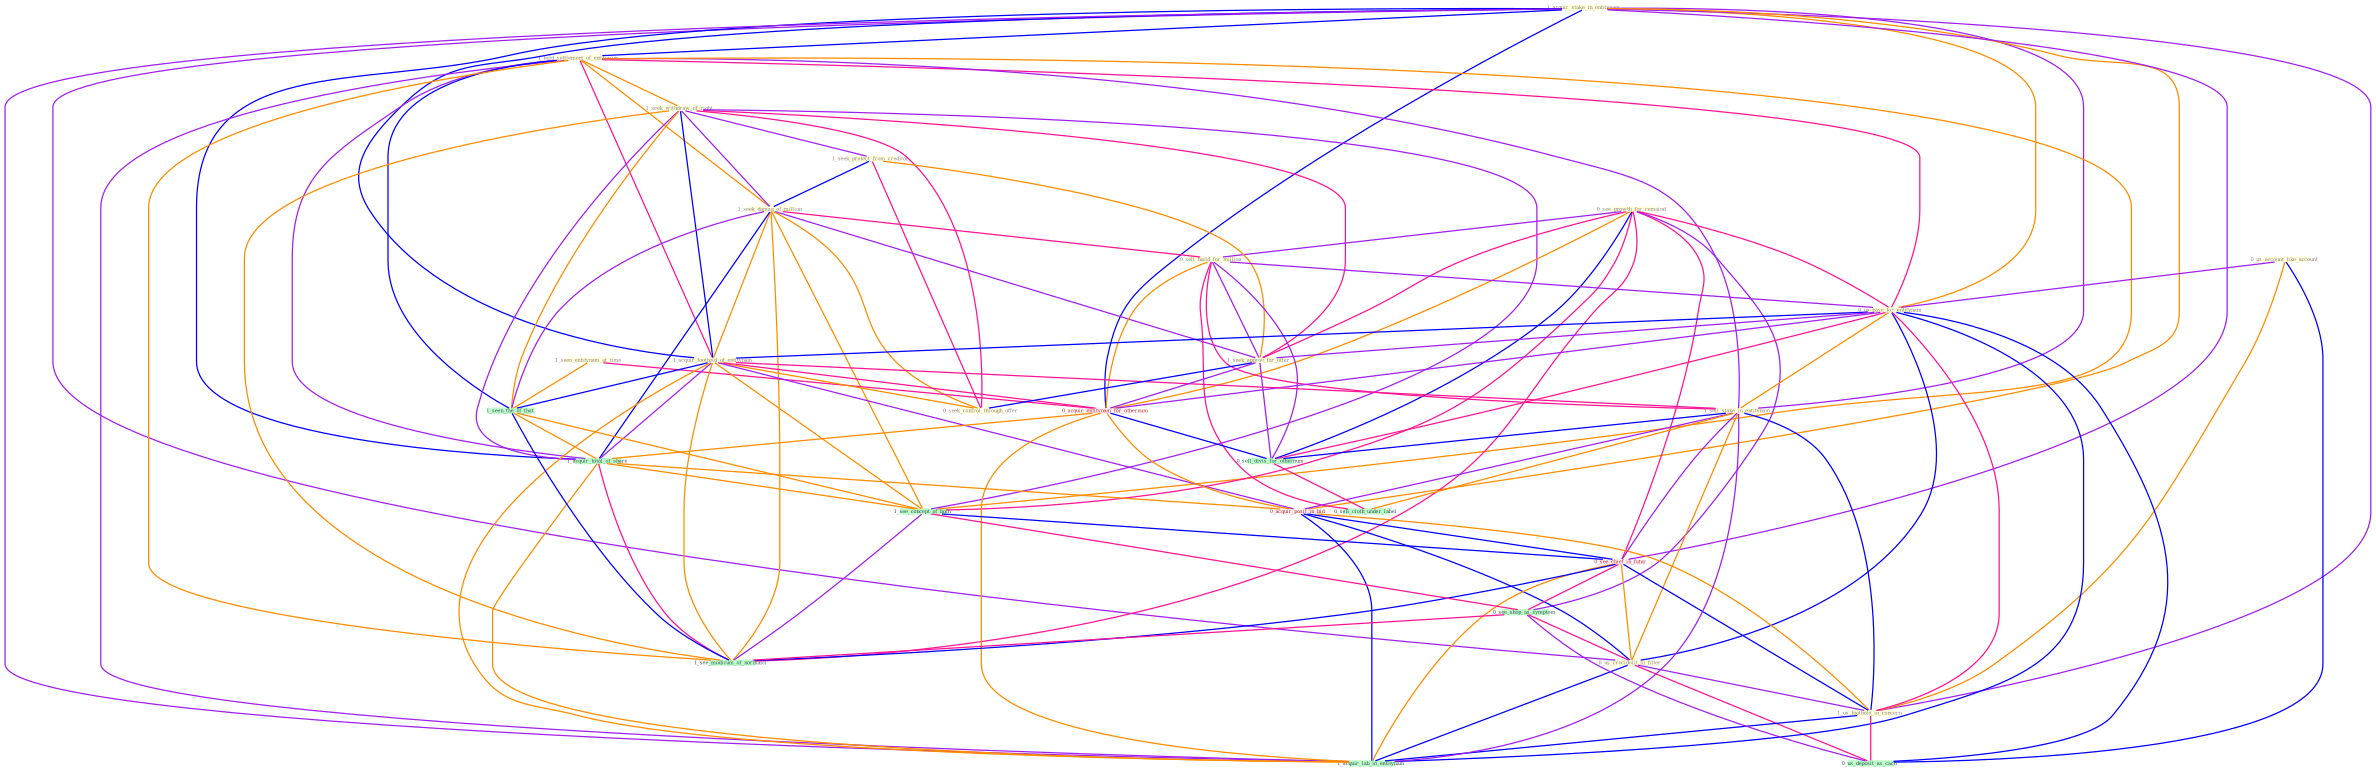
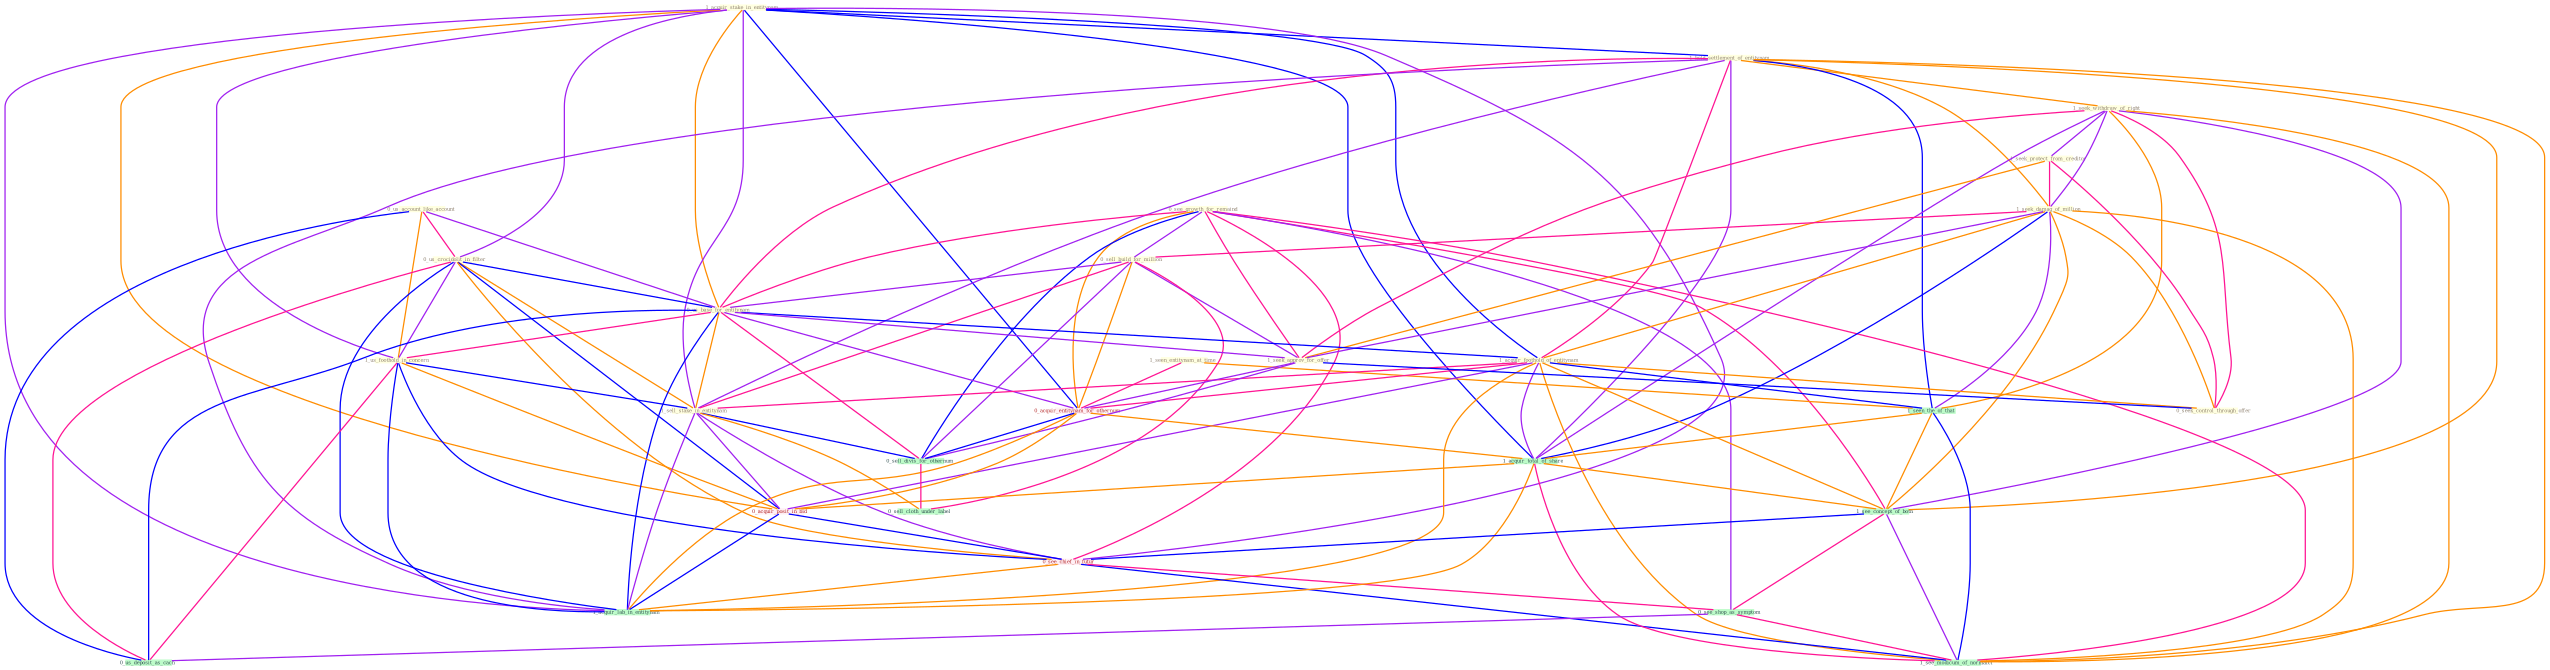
  graph {
    node [color="#ffffe0" fixedsize=true fontcolor="#8b7d6b" fontsize=4 shape=polygon style=filled]
    edge [color=darkorange w=1]
    "1_acquir_stake_in_entitynam " [height=.06 width=.5]
    "1_hold_settlement_of_entitynam " [height=.06 width=.5]
    "1_seek_withdraw_of_right " [height=.06 width=.5]
    "0_see_growth_for_remaind " [height=.06 width=.5]
    "1_seek_protect_from_creditor " [height=.06 width=.5]
    "0_us_account_like_account " [height=.06 width=.5]
    "1_seek_damag_of_million " [height=.06 width=.5]
    "1_seen_entitynam_at_time " [height=.06 width=.5]
    "0_us_crocidolit_in_filter " [height=.06 width=.5]
    "0_sell_build_for_million " [height=.06 width=.5]
    "0_us_base_for_entitynam " [height=.06 width=.5]
    n12 [height=.06 label="1_acquir_foothold_of_entitynam" width=.5]
    "1_seek_approv_for_offer " [height=.06 width=.5]
    "1_us_foothold_in_concern " [height=.06 width=.5]
    "1_sell_stake_in_entitynam " [height=.06 width=.5]
    "0_seek_control_through_offer " [height=.06 width=.5]
    "0_acquir_entitynam_for_othernum " [color="#fff0f5" fontcolor="#b22222" height=.06 width=.5]
    "0_acquir_posit_in_bid " [color="#fff0f5" fontcolor="#b22222" height=.06 width=.5]
    "0_see_chief_in_futur " [color="#fff0f5" fontcolor="#b22222" height=.06 width=.5]
    "1_acquir_total_of_share " [color="#BDFCC9" fontcolor="#2f4f4f" height=.06 width=.5]
    "1_acquir_lab_in_entitynam " [color="#BDFCC9" fontcolor="#2f4f4f" height=.06 width=.5]
    "1_seen_the_of_that " [color="#BDFCC9" fontcolor="#2f4f4f" height=.06 width=.5]
    "1_see_concept_of_both " [color="#BDFCC9" fontcolor="#2f4f4f" height=.06 width=.5]
    "1_see_modicum_of_normalci " [color="#BDFCC9" fontcolor="#2f4f4f" height=.06 width=.5]
    "0_sell_divis_for_othernum " [color="#BDFCC9" fontcolor="#2f4f4f" height=.06 width=.5]
    "0_see_shop_as_symptom " [color="#BDFCC9" fontcolor="#2f4f4f" height=.06 width=.5]
    "0_us_deposit_as_cach " [color="#BDFCC9" fontcolor="#2f4f4f" height=.06 width=.5]
    "0_sell_cloth_under_label " [color="#BDFCC9" fontcolor="#2f4f4f" height=.06 width=.5]
    subgraph sub_1 {
      "1_acquir_stake_in_entitynam "
      "1_hold_settlement_of_entitynam "
      "1_seek_withdraw_of_right "
      "0_see_growth_for_remaind "
      "1_seek_protect_from_creditor "
      "0_us_account_like_account "
      "1_seek_damag_of_million "
      "1_seen_entitynam_at_time "
      "0_us_crocidolit_in_filter "
      "0_sell_build_for_million "
      "0_us_base_for_entitynam "
      n12
      "1_seek_approv_for_offer "
      "1_us_foothold_in_concern "
      "1_sell_stake_in_entitynam "
      "0_seek_control_through_offer "
    }
    subgraph sub_2 {
      "0_acquir_entitynam_for_othernum "
      "0_acquir_posit_in_bid "
      "0_see_chief_in_futur "
    }
    "1_acquir_stake_in_entitynam " -- "1_hold_settlement_of_entitynam " [color=blue]
    "1_acquir_stake_in_entitynam " -- "0_us_crocidolit_in_filter " [color=purple]
    "1_acquir_stake_in_entitynam " -- "0_us_base_for_entitynam "
    "1_acquir_stake_in_entitynam " -- n12 [color=blue w=2]
    "1_acquir_stake_in_entitynam " -- "1_us_foothold_in_concern " [color=purple]
    "1_acquir_stake_in_entitynam " -- "1_sell_stake_in_entitynam " [color=purple w=3]
    "1_acquir_stake_in_entitynam " -- "0_acquir_entitynam_for_othernum " [color=blue]
    "1_acquir_stake_in_entitynam " -- "0_acquir_posit_in_bid " [w=2]
    "1_acquir_stake_in_entitynam " -- "0_see_chief_in_futur " [color=purple]
    "1_acquir_stake_in_entitynam " -- "1_acquir_total_of_share " [color=blue]
    "1_acquir_stake_in_entitynam " -- "1_acquir_lab_in_entitynam " [color=purple w=3]
    "1_hold_settlement_of_entitynam " -- "1_seek_withdraw_of_right "
    "1_hold_settlement_of_entitynam " -- "1_seek_damag_of_million "
    "1_hold_settlement_of_entitynam " -- "0_us_base_for_entitynam " [color=deeppink]
    "1_hold_settlement_of_entitynam " -- n12 [color=deeppink w=2]
    "1_hold_settlement_of_entitynam " -- "1_sell_stake_in_entitynam " [color=purple]
    "1_hold_settlement_of_entitynam " -- "1_acquir_total_of_share " [color=purple]
    "1_hold_settlement_of_entitynam " -- "1_acquir_lab_in_entitynam " [color=purple]
    "1_hold_settlement_of_entitynam " -- "1_seen_the_of_that " [color=blue]
    "1_hold_settlement_of_entitynam " -- "1_see_concept_of_both "
    "1_hold_settlement_of_entitynam " -- "1_see_modicum_of_normalci "
    "1_seek_withdraw_of_right " -- "1_seek_protect_from_creditor " [color=purple]
    "1_seek_withdraw_of_right " -- "1_seek_damag_of_million " [color=purple w=2]
-   "1_seek_withdraw_of_right " -- n12 [color=blue]
    "1_seek_withdraw_of_right " -- "1_seek_approv_for_offer " [color=deeppink]
    "1_seek_withdraw_of_right " -- "0_seek_control_through_offer " [color=deeppink]
    "1_seek_withdraw_of_right " -- "1_acquir_total_of_share " [color=purple]
    "1_seek_withdraw_of_right " -- "1_seen_the_of_that "
    "1_seek_withdraw_of_right " -- "1_see_concept_of_both " [color=purple]
    "1_seek_withdraw_of_right " -- "1_see_modicum_of_normalci "
    "0_see_growth_for_remaind " -- "0_sell_build_for_million " [color=purple]
    "0_see_growth_for_remaind " -- "0_us_base_for_entitynam " [color=deeppink]
    "0_see_growth_for_remaind " -- "1_seek_approv_for_offer " [color=deeppink]
    "0_see_growth_for_remaind " -- "0_acquir_entitynam_for_othernum "
    "0_see_growth_for_remaind " -- "0_see_chief_in_futur " [color=deeppink]
    "0_see_growth_for_remaind " -- "1_see_concept_of_both " [color=deeppink]
    "0_see_growth_for_remaind " -- "1_see_modicum_of_normalci " [color=deeppink]
    "0_see_growth_for_remaind " -- "0_sell_divis_for_othernum " [color=blue]
    "0_see_growth_for_remaind " -- "0_see_shop_as_symptom " [color=purple]
-   "1_seek_protect_from_creditor " -- "1_seek_damag_of_million " [color=blue]
+   "1_seek_protect_from_creditor " -- "1_seek_damag_of_million " [color=deeppink]
    "1_seek_protect_from_creditor " -- "1_seek_approv_for_offer "
    "1_seek_protect_from_creditor " -- "0_seek_control_through_offer " [color=deeppink]
-   "0_see_shop_as_symptom " -- "0_us_crocidolit_in_filter " [color=deeppink]
+   "0_us_account_like_account " -- "0_us_crocidolit_in_filter " [color=deeppink]
    "0_us_account_like_account " -- "0_us_base_for_entitynam " [color=purple]
    "0_us_account_like_account " -- "1_us_foothold_in_concern "
    "0_us_account_like_account " -- "0_us_deposit_as_cach " [color=blue]
    "1_seek_damag_of_million " -- "0_sell_build_for_million " [color=deeppink]
    "1_seek_damag_of_million " -- n12
    "1_seek_damag_of_million " -- "1_seek_approv_for_offer " [color=purple]
    "1_seek_damag_of_million " -- "0_seek_control_through_offer "
    "1_seek_damag_of_million " -- "1_acquir_total_of_share " [color=blue]
    "1_seek_damag_of_million " -- "1_seen_the_of_that " [color=purple]
    "1_seek_damag_of_million " -- "1_see_concept_of_both "
    "1_seek_damag_of_million " -- "1_see_modicum_of_normalci "
    "1_seen_entitynam_at_time " -- "0_acquir_entitynam_for_othernum " [color=deeppink]
    "1_seen_entitynam_at_time " -- "1_seen_the_of_that "
    "0_us_crocidolit_in_filter " -- "0_us_base_for_entitynam " [color=blue]
    "0_us_crocidolit_in_filter " -- "1_us_foothold_in_concern " [color=purple w=2]
    "0_us_crocidolit_in_filter " -- "1_sell_stake_in_entitynam "
    "0_us_crocidolit_in_filter " -- "0_acquir_posit_in_bid " [color=blue]
    "0_us_crocidolit_in_filter " -- "0_see_chief_in_futur "
    "0_us_crocidolit_in_filter " -- "1_acquir_lab_in_entitynam " [color=blue]
    "0_us_crocidolit_in_filter " -- "0_us_deposit_as_cach " [color=deeppink]
    "0_sell_build_for_million " -- "0_us_base_for_entitynam " [color=purple]
    "0_sell_build_for_million " -- "1_seek_approv_for_offer " [color=purple]
    "0_sell_build_for_million " -- "1_sell_stake_in_entitynam " [color=deeppink]
    "0_sell_build_for_million " -- "0_acquir_entitynam_for_othernum "
    "0_sell_build_for_million " -- "0_sell_divis_for_othernum " [color=purple w=2]
    "0_sell_build_for_million " -- "0_sell_cloth_under_label " [color=deeppink]
    "0_us_base_for_entitynam " -- n12 [color=blue]
    "0_us_base_for_entitynam " -- "1_seek_approv_for_offer " [color=purple]
    "0_us_base_for_entitynam " -- "1_us_foothold_in_concern " [color=deeppink]
    "0_us_base_for_entitynam " -- "1_sell_stake_in_entitynam "
    "0_us_base_for_entitynam " -- "0_acquir_entitynam_for_othernum " [color=purple]
    "0_us_base_for_entitynam " -- "1_acquir_lab_in_entitynam " [color=blue]
    "0_us_base_for_entitynam " -- "0_sell_divis_for_othernum " [color=deeppink]
    "0_us_base_for_entitynam " -- "0_us_deposit_as_cach " [color=blue]
    n12 -- "1_sell_stake_in_entitynam " [color=deeppink]
    n12 -- "0_seek_control_through_offer "
    n12 -- "0_acquir_entitynam_for_othernum " [color=deeppink]
    n12 -- "0_acquir_posit_in_bid " [color=purple]
    n12 -- "1_acquir_total_of_share " [color=purple w=2]
    n12 -- "1_acquir_lab_in_entitynam " [w=2]
    n12 -- "1_seen_the_of_that " [color=blue]
    n12 -- "1_see_concept_of_both "
    n12 -- "1_see_modicum_of_normalci "
    "1_seek_approv_for_offer " -- "0_seek_control_through_offer " [color=blue w=2]
    "1_seek_approv_for_offer " -- "0_acquir_entitynam_for_othernum " [color=purple]
    "1_seek_approv_for_offer " -- "0_sell_divis_for_othernum " [color=purple]
    "1_us_foothold_in_concern " -- "1_sell_stake_in_entitynam " [color=blue]
    "1_us_foothold_in_concern " -- "0_acquir_posit_in_bid "
    "1_us_foothold_in_concern " -- "0_see_chief_in_futur " [color=blue]
    "1_us_foothold_in_concern " -- "1_acquir_lab_in_entitynam " [color=blue]
    "1_us_foothold_in_concern " -- "0_us_deposit_as_cach " [color=deeppink]
    "1_sell_stake_in_entitynam " -- "0_acquir_posit_in_bid " [color=purple]
    "1_sell_stake_in_entitynam " -- "0_see_chief_in_futur " [color=purple]
    "1_sell_stake_in_entitynam " -- "1_acquir_lab_in_entitynam " [color=purple w=2]
    "1_sell_stake_in_entitynam " -- "0_sell_divis_for_othernum " [color=blue]
    "1_sell_stake_in_entitynam " -- "0_sell_cloth_under_label "
    "0_acquir_entitynam_for_othernum " -- "0_acquir_posit_in_bid "
    "0_acquir_entitynam_for_othernum " -- "1_acquir_total_of_share "
    "0_acquir_entitynam_for_othernum " -- "1_acquir_lab_in_entitynam "
    "0_acquir_entitynam_for_othernum " -- "0_sell_divis_for_othernum " [color=blue w=2]
    "0_acquir_posit_in_bid " -- "0_see_chief_in_futur " [color=blue]
    "0_acquir_posit_in_bid " -- "1_acquir_lab_in_entitynam " [color=blue w=2]
    "0_see_chief_in_futur " -- "1_acquir_lab_in_entitynam "
    "0_see_chief_in_futur " -- "1_see_modicum_of_normalci " [color=blue]
    "0_see_chief_in_futur " -- "0_see_shop_as_symptom " [color=deeppink]
    "1_acquir_total_of_share " -- "0_acquir_posit_in_bid "
    "1_acquir_total_of_share " -- "1_acquir_lab_in_entitynam "
    "1_acquir_total_of_share " -- "1_see_concept_of_both "
    "1_acquir_total_of_share " -- "1_see_modicum_of_normalci " [color=deeppink]
    "1_seen_the_of_that " -- "1_acquir_total_of_share "
    "1_seen_the_of_that " -- "1_see_concept_of_both "
    "1_seen_the_of_that " -- "1_see_modicum_of_normalci " [color=blue]
    "1_see_concept_of_both " -- "0_see_chief_in_futur " [color=blue]
    "1_see_concept_of_both " -- "1_see_modicum_of_normalci " [color=purple w=2]
    "1_see_concept_of_both " -- "0_see_shop_as_symptom " [color=deeppink]
    "0_sell_divis_for_othernum " -- "0_sell_cloth_under_label " [color=deeppink]
    "0_see_shop_as_symptom " -- "1_see_modicum_of_normalci " [color=deeppink]
    "0_see_shop_as_symptom " -- "0_us_deposit_as_cach " [color=purple]
  }
